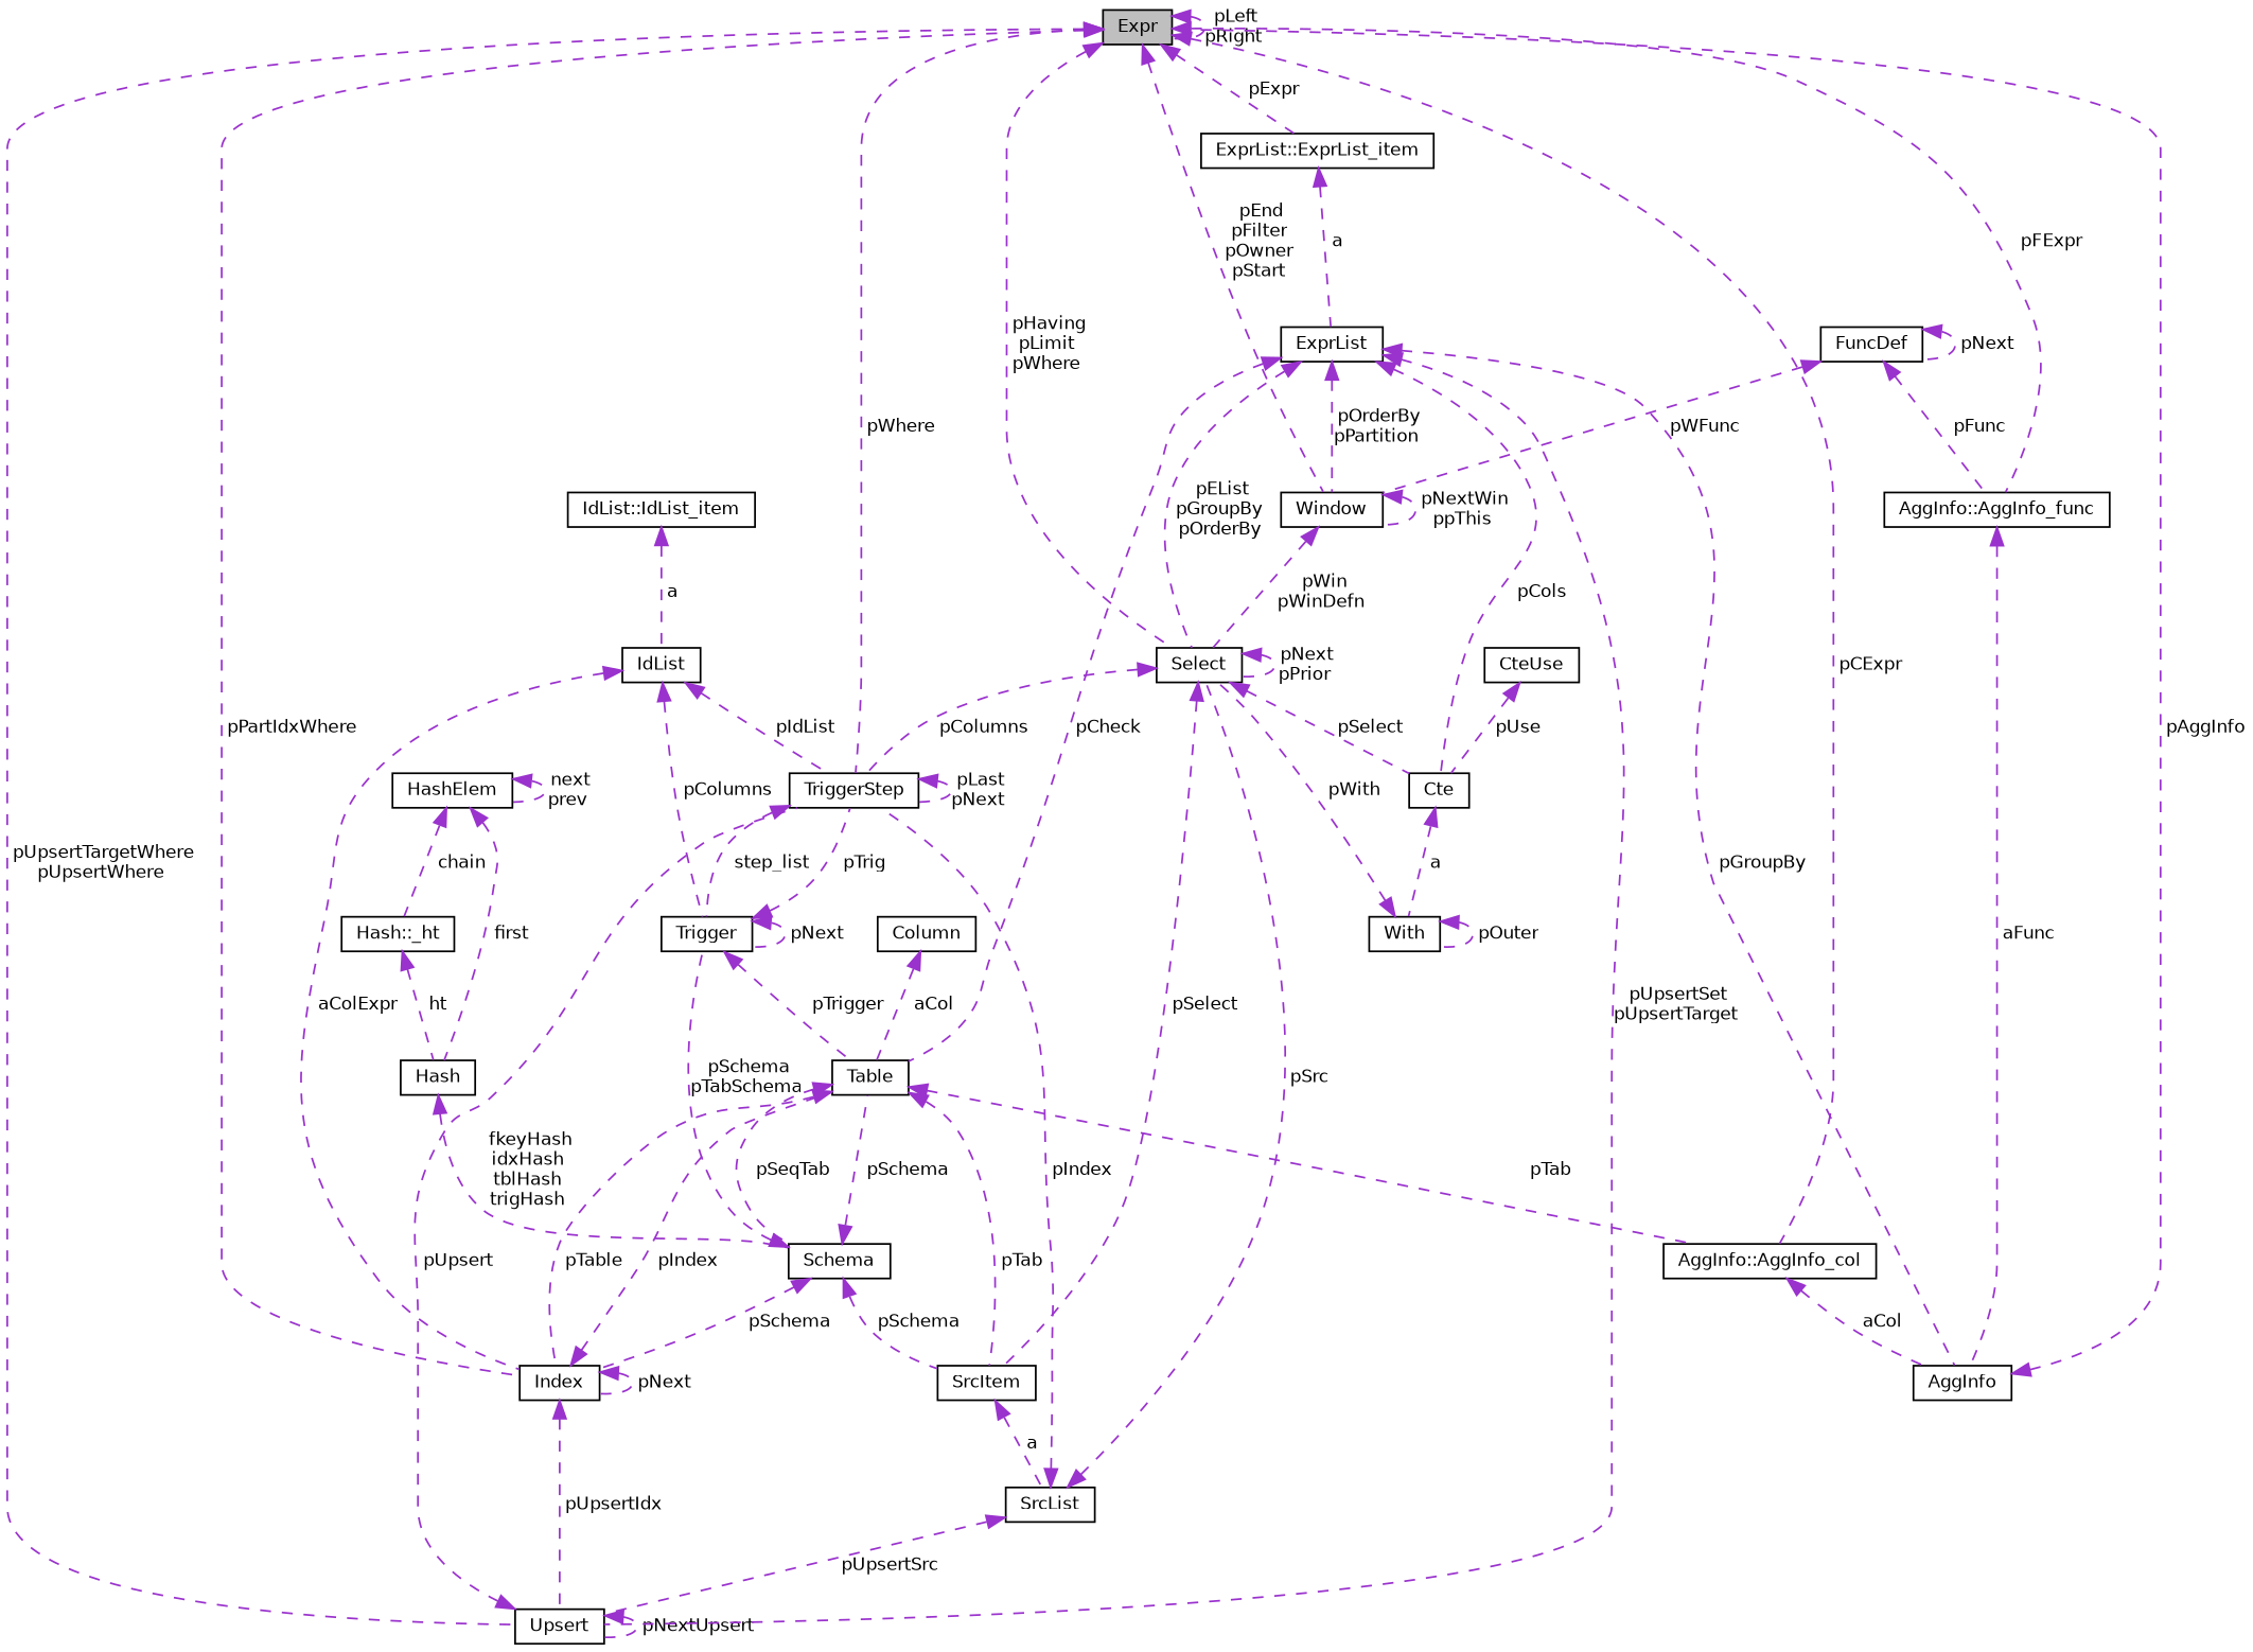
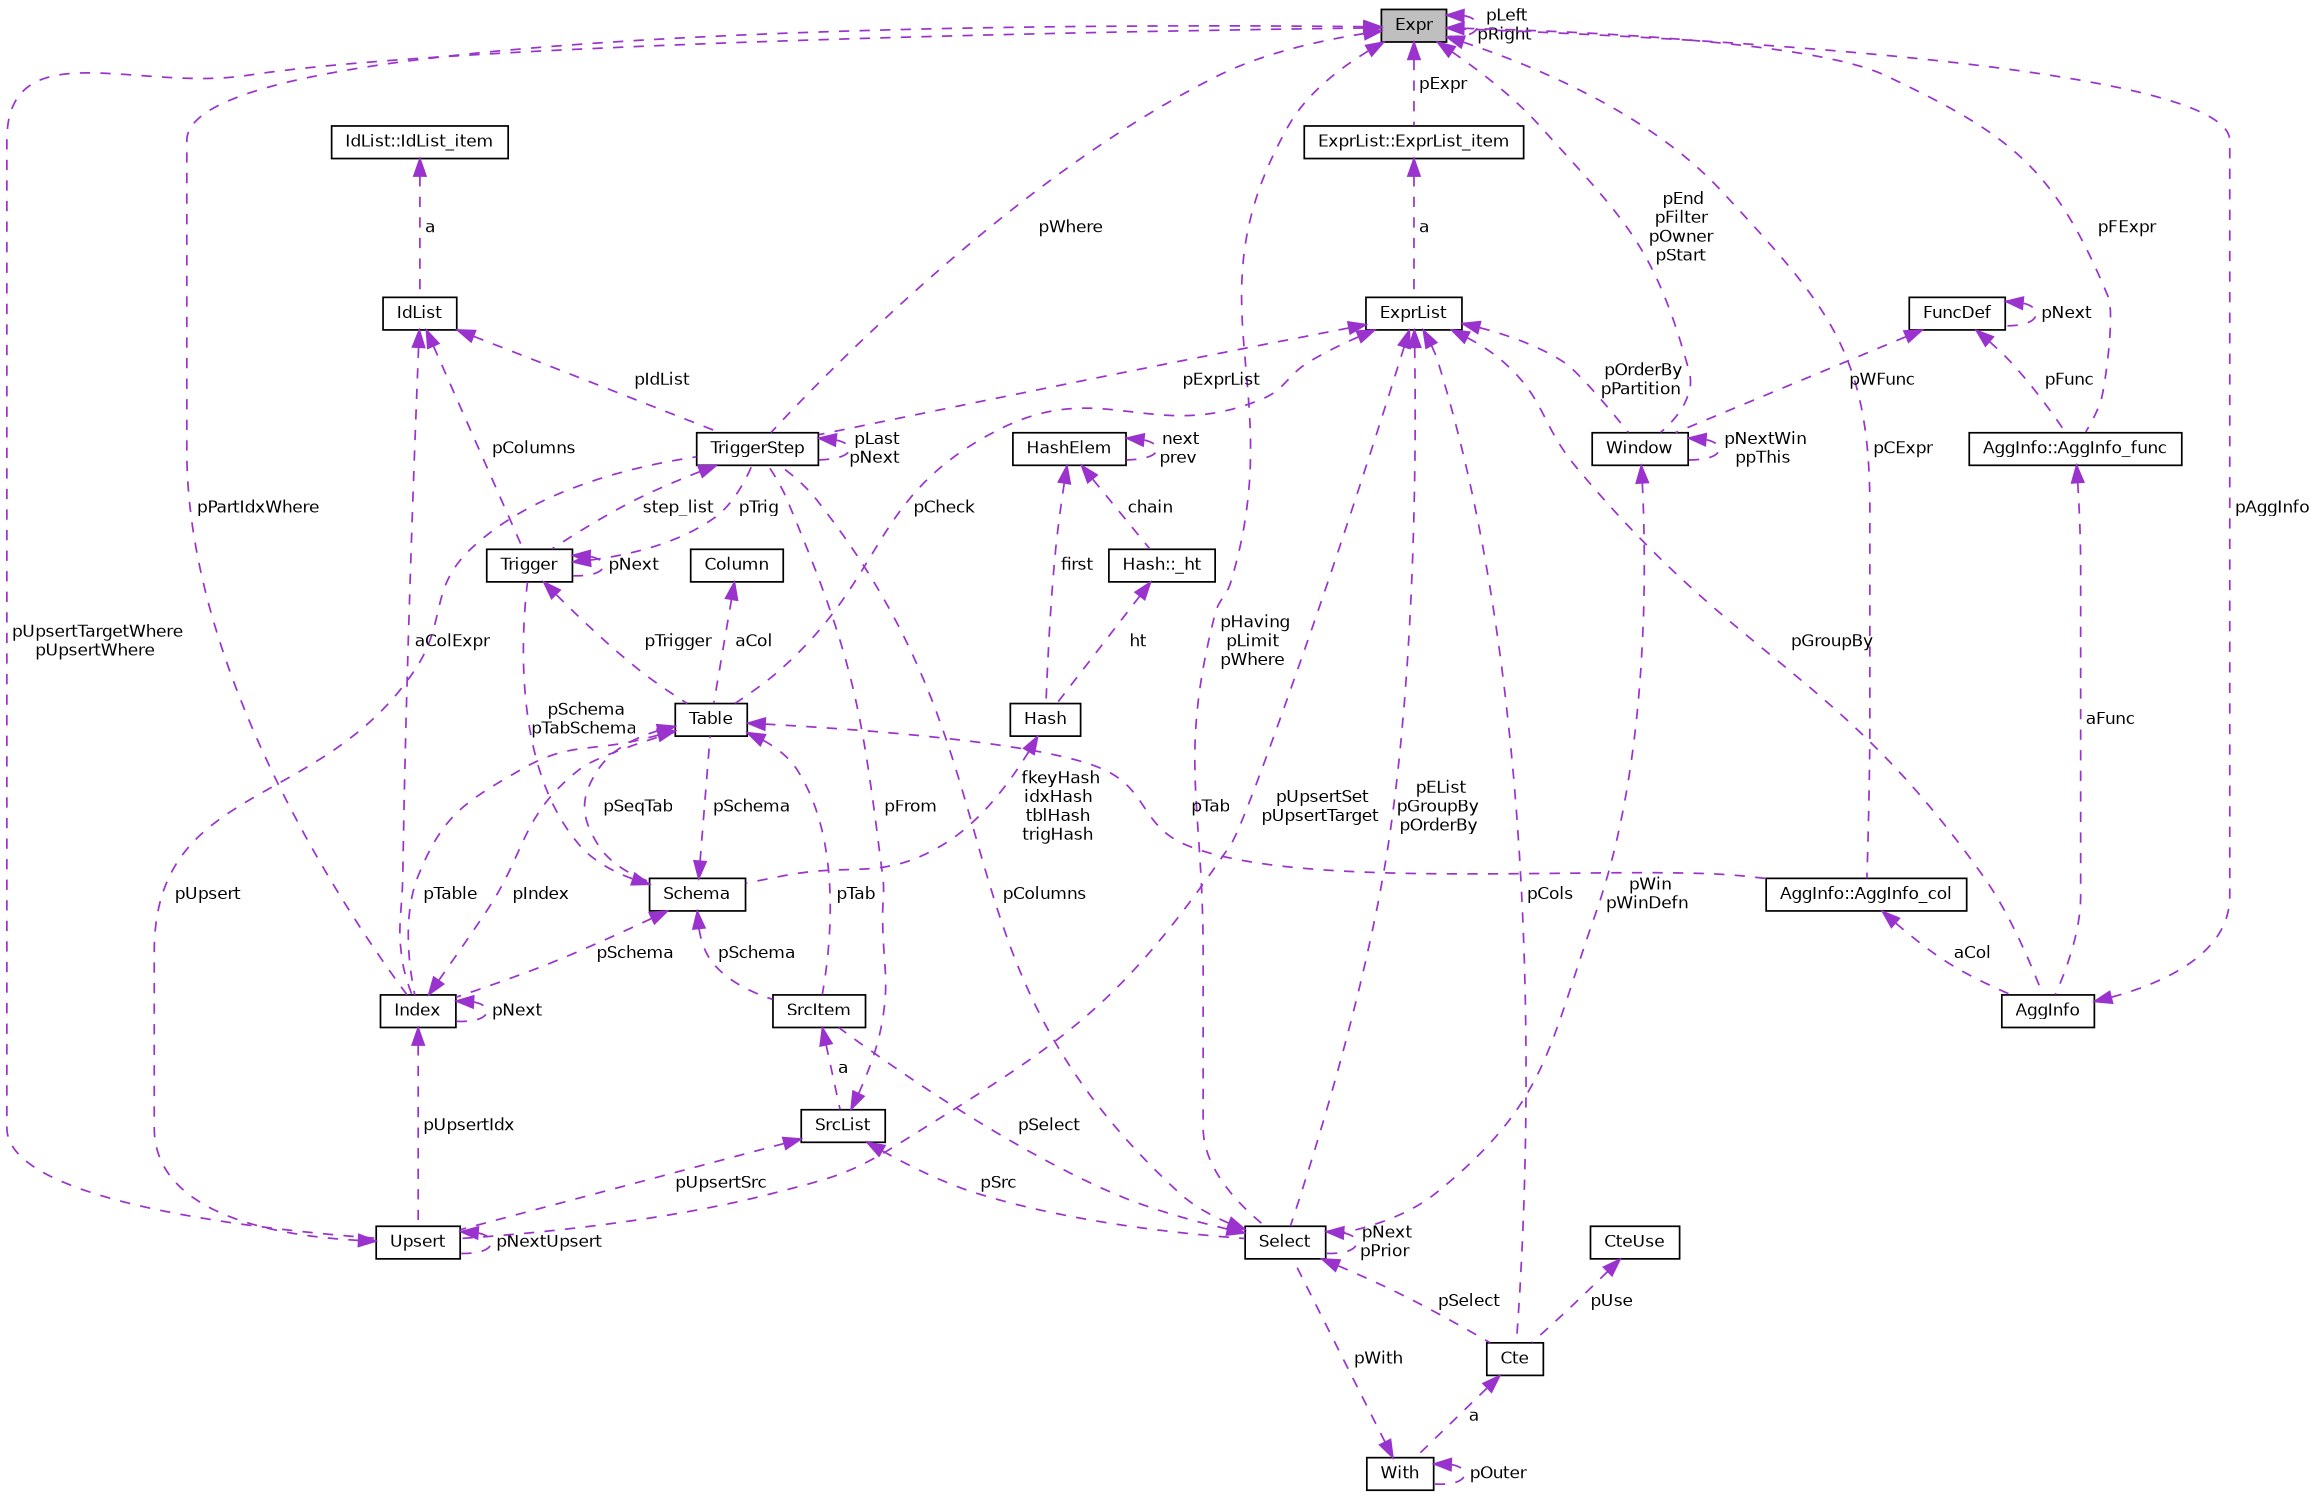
  digraph {
    node [color=black fillcolor=white fontname=Helvetica fontsize=10 shape=record style=filled]
    edge [color=darkorchid3 dir=back fontname=Helvetica fontsize=10 labelfontname=Helvetica labelfontsize=10 style=dashed]
    n1 [fillcolor=grey75 fontcolor=black height=0.2 label=Expr width=0.4]
    n2 [height=0.2 label="ExprList::ExprList_item" width=0.4]
    n3 [height=0.2 label="AggInfo::AggInfo_col" width=0.4]
    n4 [height=0.2 label=Index width=0.4]
    n5 [height=0.2 label=TriggerStep width=0.4]
    n6 [height=0.2 label=Select width=0.4]
    n7 [height=0.2 label=Window width=0.4]
    n8 [height=0.2 label=Upsert width=0.4]
    n9 [height=0.2 label="AggInfo::AggInfo_func" width=0.4]
    n10 [height=0.2 label=ExprList width=0.4]
    n11 [height=0.2 label=AggInfo width=0.4]
    n12 [height=0.2 label=Table width=0.4]
    n13 [height=0.2 label=Trigger width=0.4]
    n14 [height=0.2 label=Cte width=0.4]
    n15 [height=0.2 label=SrcItem width=0.4]
    n16 [height=0.2 label=Schema width=0.4]
    n17 [height=0.2 label=With width=0.4]
    n18 [height=0.2 label=SrcList width=0.4]
    n19 [height=0.2 label=Column width=0.4]
    n20 [height=0.2 label=Hash width=0.4]
    n21 [height=0.2 label=HashElem width=0.4]
    n22 [height=0.2 label="Hash::_ht" width=0.4]
    n23 [height=0.2 label=IdList width=0.4]
    n24 [height=0.2 label="IdList::IdList_item" width=0.4]
    n25 [height=0.2 label=CteUse width=0.4]
    n26 [height=0.2 label=FuncDef width=0.4]
    n1 -> n1 [label=" pLeft\npRight"]
    n1 -> n2 [label=" pExpr"]
    n1 -> n3 [label=" pCExpr"]
    n1 -> n4 [label=" pPartIdxWhere"]
    n1 -> n5 [label=" pWhere"]
    n1 -> n6 [label=" pHaving\npLimit\npWhere"]
    n1 -> n7 [label=" pEnd\npFilter\npOwner\npStart"]
    n1 -> n8 [label=" pUpsertTargetWhere\npUpsertWhere"]
    n1 -> n9 [label=" pFExpr"]
    n2 -> n10 [label=" a"]
    n3 -> n11 [label=" aCol"]
    n4 -> n4 [label=" pNext"]
    n4 -> n8 [label=" pUpsertIdx"]
    n4 -> n12 [label=" pIndex"]
    n5 -> n5 [label=" pLast\npNext"]
    n5 -> n13 [label=" step_list"]
    n6 -> n5 [label=" pColumns"]
    n6 -> n6 [label=" pNext\npPrior"]
    n6 -> n14 [label=" pSelect"]
    n6 -> n15 [label=" pSelect"]
    n7 -> n6 [label=" pWin\npWinDefn"]
    n7 -> n7 [label=" pNextWin\nppThis"]
    n8 -> n5 [label=" pUpsert"]
    n8 -> n8 [label=" pNextUpsert"]
    n9 -> n11 [label=" aFunc"]
+   n10 -> n5 [label=" pExprList"]
    n10 -> n6 [label=" pEList\npGroupBy\npOrderBy"]
    n10 -> n7 [label=" pOrderBy\npPartition"]
    n10 -> n8 [label=" pUpsertSet\npUpsertTarget"]
    n10 -> n11 [label=" pGroupBy"]
    n10 -> n12 [label=" pCheck"]
    n10 -> n14 [label=" pCols"]
    n11 -> n1 [label=" pAggInfo"]
    n12 -> n3 [label=" pTab"]
    n12 -> n4 [label=" pTable"]
    n12 -> n15 [label=" pTab"]
    n12 -> n16 [label=" pSeqTab"]
    n13 -> n5 [label=" pTrig"]
    n13 -> n12 [label=" pTrigger"]
    n13 -> n13 [label=" pNext"]
    n14 -> n17 [label=" a"]
    n15 -> n18 [label=" a"]
    n16 -> n4 [label=" pSchema"]
    n16 -> n12 [label=" pSchema"]
    n16 -> n13 [label=" pSchema\npTabSchema"]
    n16 -> n15 [label=" pSchema"]
    n17 -> n6 [label=" pWith"]
    n17 -> n17 [label=" pOuter"]
-   n18 -> n5 [label=" pIndex"]
+   n18 -> n5 [label=" pFrom"]
    n18 -> n6 [label=" pSrc"]
    n18 -> n8 [label=" pUpsertSrc"]
    n19 -> n12 [label=" aCol"]
    n20 -> n16 [label=" fkeyHash\nidxHash\ntblHash\ntrigHash"]
    n21 -> n20 [label=" first"]
    n21 -> n21 [label=" next\nprev"]
    n21 -> n22 [label=" chain"]
    n22 -> n20 [label=" ht"]
    n23 -> n4 [label=" aColExpr"]
    n23 -> n5 [label=" pIdList"]
    n23 -> n13 [label=" pColumns"]
    n24 -> n23 [label=" a"]
    n25 -> n14 [label=" pUse"]
    n26 -> n7 [label=" pWFunc"]
    n26 -> n9 [label=" pFunc"]
    n26 -> n26 [label=" pNext"]
  }
